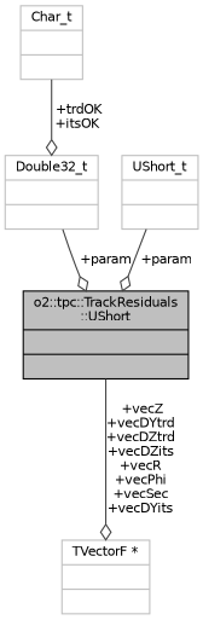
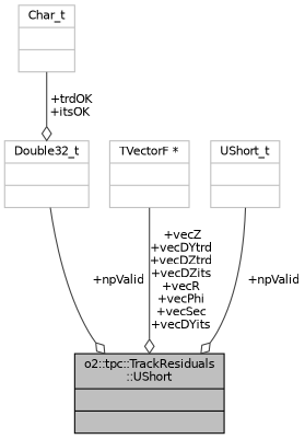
  digraph {
    node [color=grey75 fontname=Helvetica fontsize=10 shape=record]
    edge [arrowhead=odiamond color=grey25 fontname=Helvetica fontsize=10 labelfontname=Helvetica labelfontsize=10 style=solid]
    n1 [color=black fillcolor=grey75 fontcolor=black height=0.2 label="{o2::tpc::TrackResiduals\l::UShort\n||}" style=filled width=0.4]
    n2 [height=0.2 label="{Char_t\n||}" width=0.4]
    n3 [height=0.2 label="{Double32_t\n||}" width=0.4]
    n4 [height=0.2 label="{TVectorF *\n||}" width=0.4]
    n5 [height=0.2 label="{UShort_t\n||}" width=0.4]
    n2 -> n3 [label=" +trdOK\n+itsOK"]
-   n3 -> n1 [label=" +param"]
-   n1 -> n4 [label=" +vecZ\n+vecDYtrd\n+vecDZtrd\n+vecDZits\n+vecR\n+vecPhi\n+vecSec\n+vecDYits"]
-   n5 -> n1 [label=" +param"]
+   n3 -> n1 [label=" +npValid"]
+   n4 -> n1 [label=" +vecZ\n+vecDYtrd\n+vecDZtrd\n+vecDZits\n+vecR\n+vecPhi\n+vecSec\n+vecDYits"]
+   n5 -> n1 [label=" +npValid"]
  }
